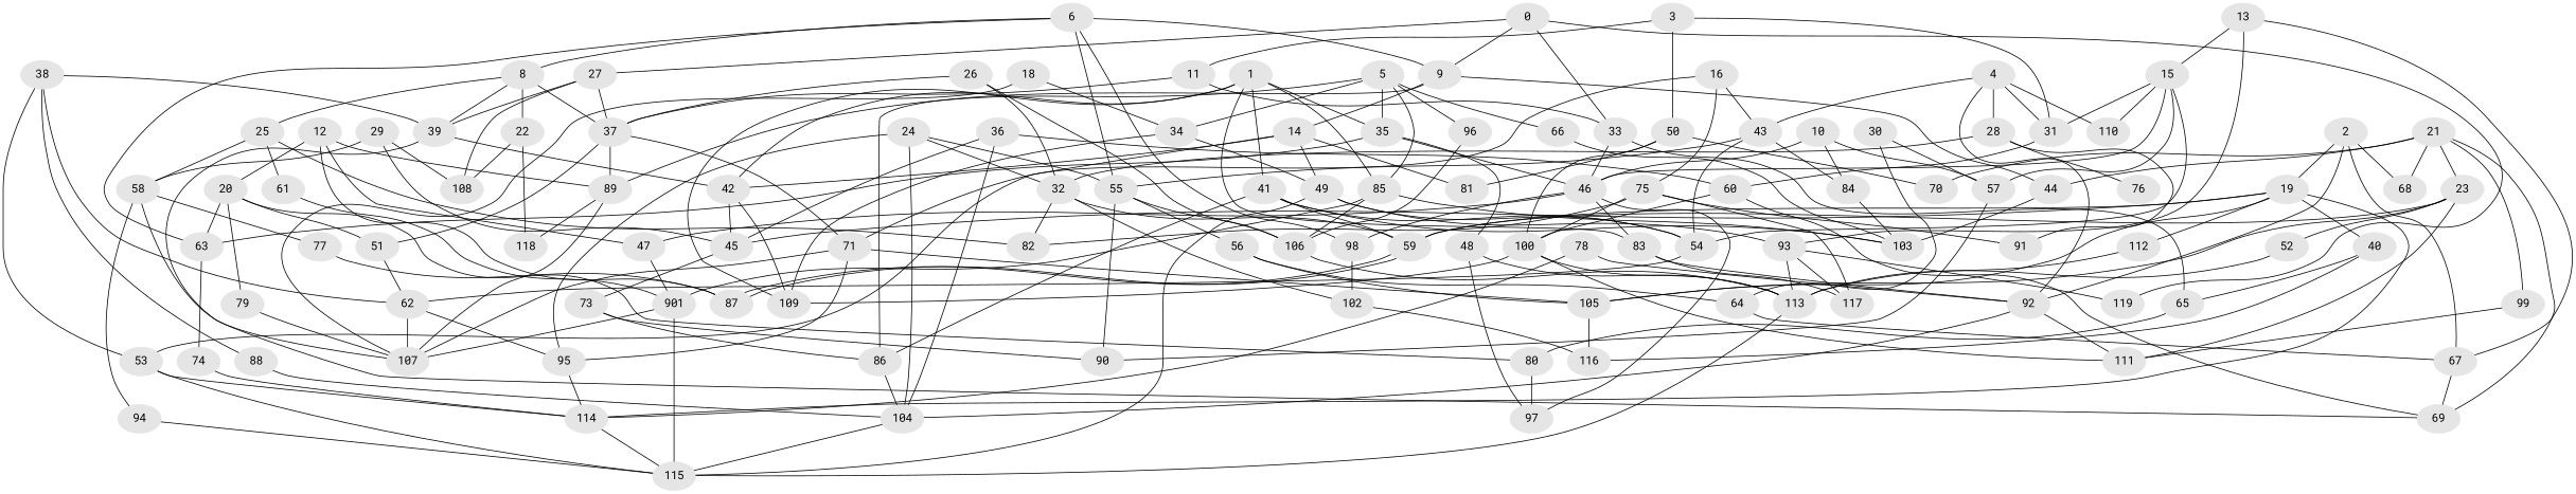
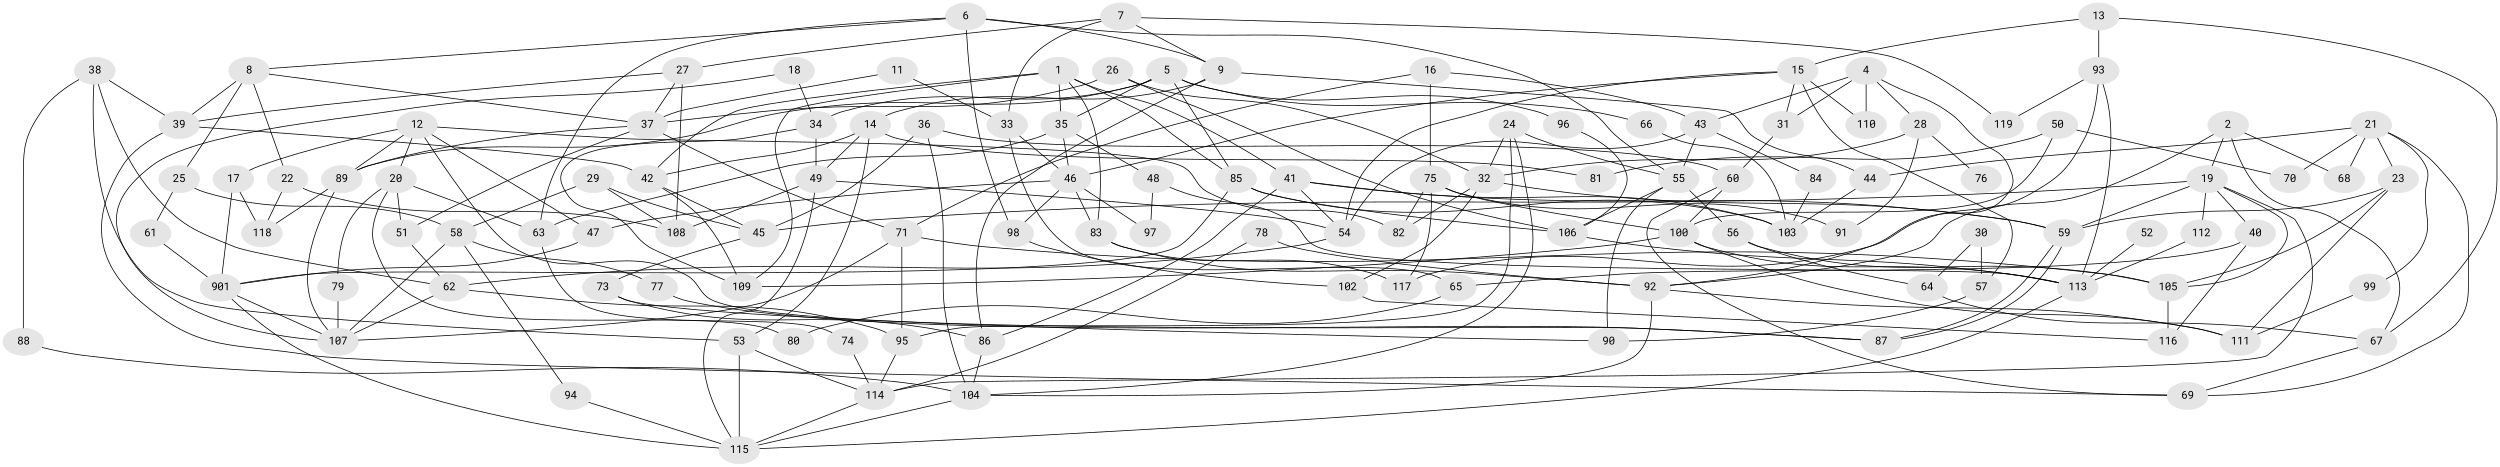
  graph {
    fontname="Roboto Mono"
    node [color=gray90 fontname="Roboto Mono" style=filled]
    edge [fontname="Roboto Mono"]
    1
    35
    41
    42
    83
    85
    109
    63
    46
    48
    86
    54
    59
    103
    45
    92
    117
    n18 [label=901]
    106
    2
    19
    67
    68
    40
    105
    112
    114
    69
    111
    104
-   3
    11
    31
    50
    33
    37
    60
    81
    70
    100
    4
    28
    43
    110
    32
    76
    91
    55
    84
    5
    34
    66
    89
    96
    49
    118
    107
    6
    8
    9
    98
    22
    25
    39
    14
    44
    56
    90
    74
    102
-   7 [label=0]
+   7
    27
    119
    108
    65
    58
    61
    82
    71
    51
    53
-   10
    57
    47
    97
    12
+   17
    20
    87
    79
    80
    13
    15
    93
    113
    115
    62
    16
    75
    95
    18
    116
    73
    21
    23
    99
    52
    24
    77
    94
    26
    29
    30
    64
    36
    38
    88
    78
    1 -- 35
    1 -- 41
    1 -- 42
    1 -- 83
    1 -- 85
    1 -- 109
    35 -- 63
    35 -- 46
    35 -- 48
    41 -- 86
    41 -- 54
    41 -- 59
    41 -- 103
    42 -- 109
    42 -- 45
    83 -- 92
    83 -- 117
    85 -- 103
    85 -- n18
    85 -- 106
    63 -- 74
    46 -- 83
    46 -- 98
    46 -- 47
    46 -- 97
    48 -- 97
    48 -- 113
    86 -- 104
    54 -- 62
    59 -- 87
    59 -- 87
    45 -- 73
    92 -- 111
    92 -- 104
    n18 -- 107
    n18 -- 115
    106 -- 113
    2 -- 92
    2 -- 19
    2 -- 67
    2 -- 68
    19 -- 59
    19 -- 45
    19 -- 40
    19 -- 105
    19 -- 112
    19 -- 114
    67 -- 69
    40 -- 65
    40 -- 116
    105 -- 116
    112 -- 113
    114 -- 115
    104 -- 115
-   3 -- 11
-   3 -- 31
-   3 -- 50
    11 -- 33
    11 -- 37
    31 -- 60
    50 -- 81
    50 -- 70
    50 -- 100
    33 -- 46
    33 -- 65
    37 -- 89
    37 -- 71
    37 -- 51
    60 -- 69
    60 -- 100
    100 -- 109
    100 -- 111
    100 -- 113
    4 -- 92
    4 -- 31
    4 -- 28
    4 -- 43
    4 -- 110
    28 -- 32
    28 -- 76
    28 -- 91
    43 -- 54
    43 -- 55
    43 -- 84
    32 -- 59
    32 -- 102
    32 -- 82
    55 -- 106
    55 -- 56
    55 -- 90
    84 -- 103
    5 -- 35
    5 -- 85
    5 -- 34
    5 -- 66
    5 -- 89
    5 -- 96
    34 -- 109
    34 -- 49
    66 -- 103
    89 -- 118
    89 -- 107
    96 -- 106
    49 -- 54
-   49 -- 93
+   49 -- 108
    49 -- 115
    6 -- 63
    6 -- 55
    6 -- 8
    6 -- 9
    6 -- 98
    8 -- 37
    8 -- 22
    8 -- 25
    8 -- 39
    9 -- 86
    9 -- 14
    9 -- 44
    98 -- 102
    22 -- 118
    22 -- 108
    25 -- 58
    25 -- 61
-   25 -- 82
+   12 -- 82
    39 -- 42
    39 -- 69
    14 -- 42
    14 -- 81
    14 -- 49
    14 -- 53
    44 -- 103
    56 -- 105
    56 -- 64
    74 -- 114
    102 -- 116
    7 -- 33
    7 -- 9
    7 -- 27
    7 -- 119
    27 -- 37
    27 -- 39
    27 -- 108
    65 -- 80
    58 -- 107
    58 -- 77
    58 -- 94
    61 -- n18
    71 -- 105
    71 -- 107
    71 -- 95
    51 -- 62
    53 -- 114
    53 -- 115
-   10 -- 46
-   10 -- 84
-   10 -- 57
    57 -- 90
    47 -- n18
    12 -- 89
    12 -- 47
+   12 -- 17
    12 -- 20
    12 -- 87
+   17 -- n18
+   17 -- 118
    20 -- 63
    20 -- 51
    20 -- 79
    20 -- 80
    79 -- 107
-   80 -- 97
    13 -- 67
    13 -- 15
    13 -- 93
    15 -- 46
    15 -- 54
    15 -- 31
    15 -- 110
    15 -- 57
    93 -- 117
    93 -- 119
    93 -- 113
    113 -- 115
    62 -- 107
    62 -- 95
    16 -- 43
    16 -- 71
    16 -- 75
    75 -- 117
    75 -- 100
    75 -- 91
    75 -- 82
    95 -- 114
    18 -- 34
    18 -- 107
    73 -- 86
    73 -- 90
    21 -- 68
    21 -- 69
    21 -- 70
    21 -- 44
    21 -- 23
    21 -- 99
    23 -- 59
    23 -- 105
    23 -- 111
-   23 -- 52
    99 -- 111
    52 -- 113
    24 -- 104
    24 -- 32
    24 -- 55
    24 -- 95
    77 -- 87
    94 -- 115
    26 -- 106
    26 -- 37
    26 -- 32
    29 -- 45
    29 -- 108
    29 -- 58
    30 -- 57
    30 -- 64
    64 -- 67
    36 -- 45
    36 -- 104
    36 -- 60
    38 -- 39
    38 -- 53
    38 -- 62
    38 -- 88
    88 -- 104
    78 -- 92
    78 -- 114
  }
